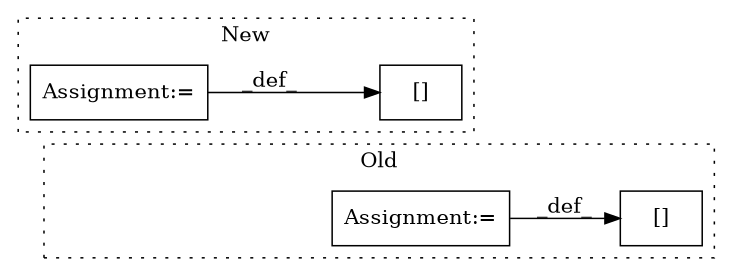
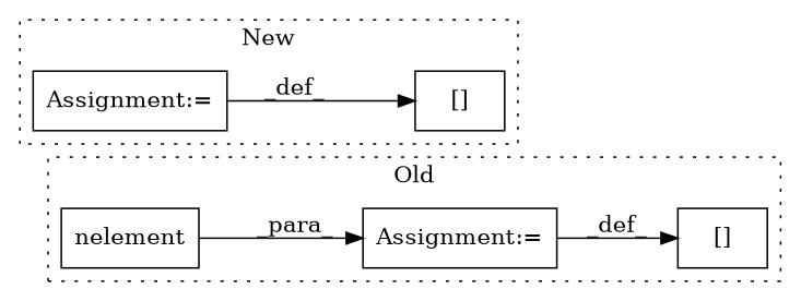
  digraph {
    rankdir=LR
    node [a=2 l=1 shape=box]
+   n1 [a=32 l=10 label=nelement s=2937]
    n2 [l="5,1" label="[]" s="3254,3260"]
    n3 [a=7 label="Assignment:=" s=2926]
    n4 [l="7,1" label="[]" s="2889,2905"]
    n5 [a=7 label="Assignment:=" s=2906]
    subgraph cluster_1 {
      label=Old
      style=dotted
+     n1
      n2
      n3
    }
    subgraph cluster_2 {
      label=New
      style=dotted
      n4
      n5
    }
+   n1 -> n3 [label=_para_]
    n3 -> n2 [label=_def_]
    n5 -> n4 [label=_def_]
  }
